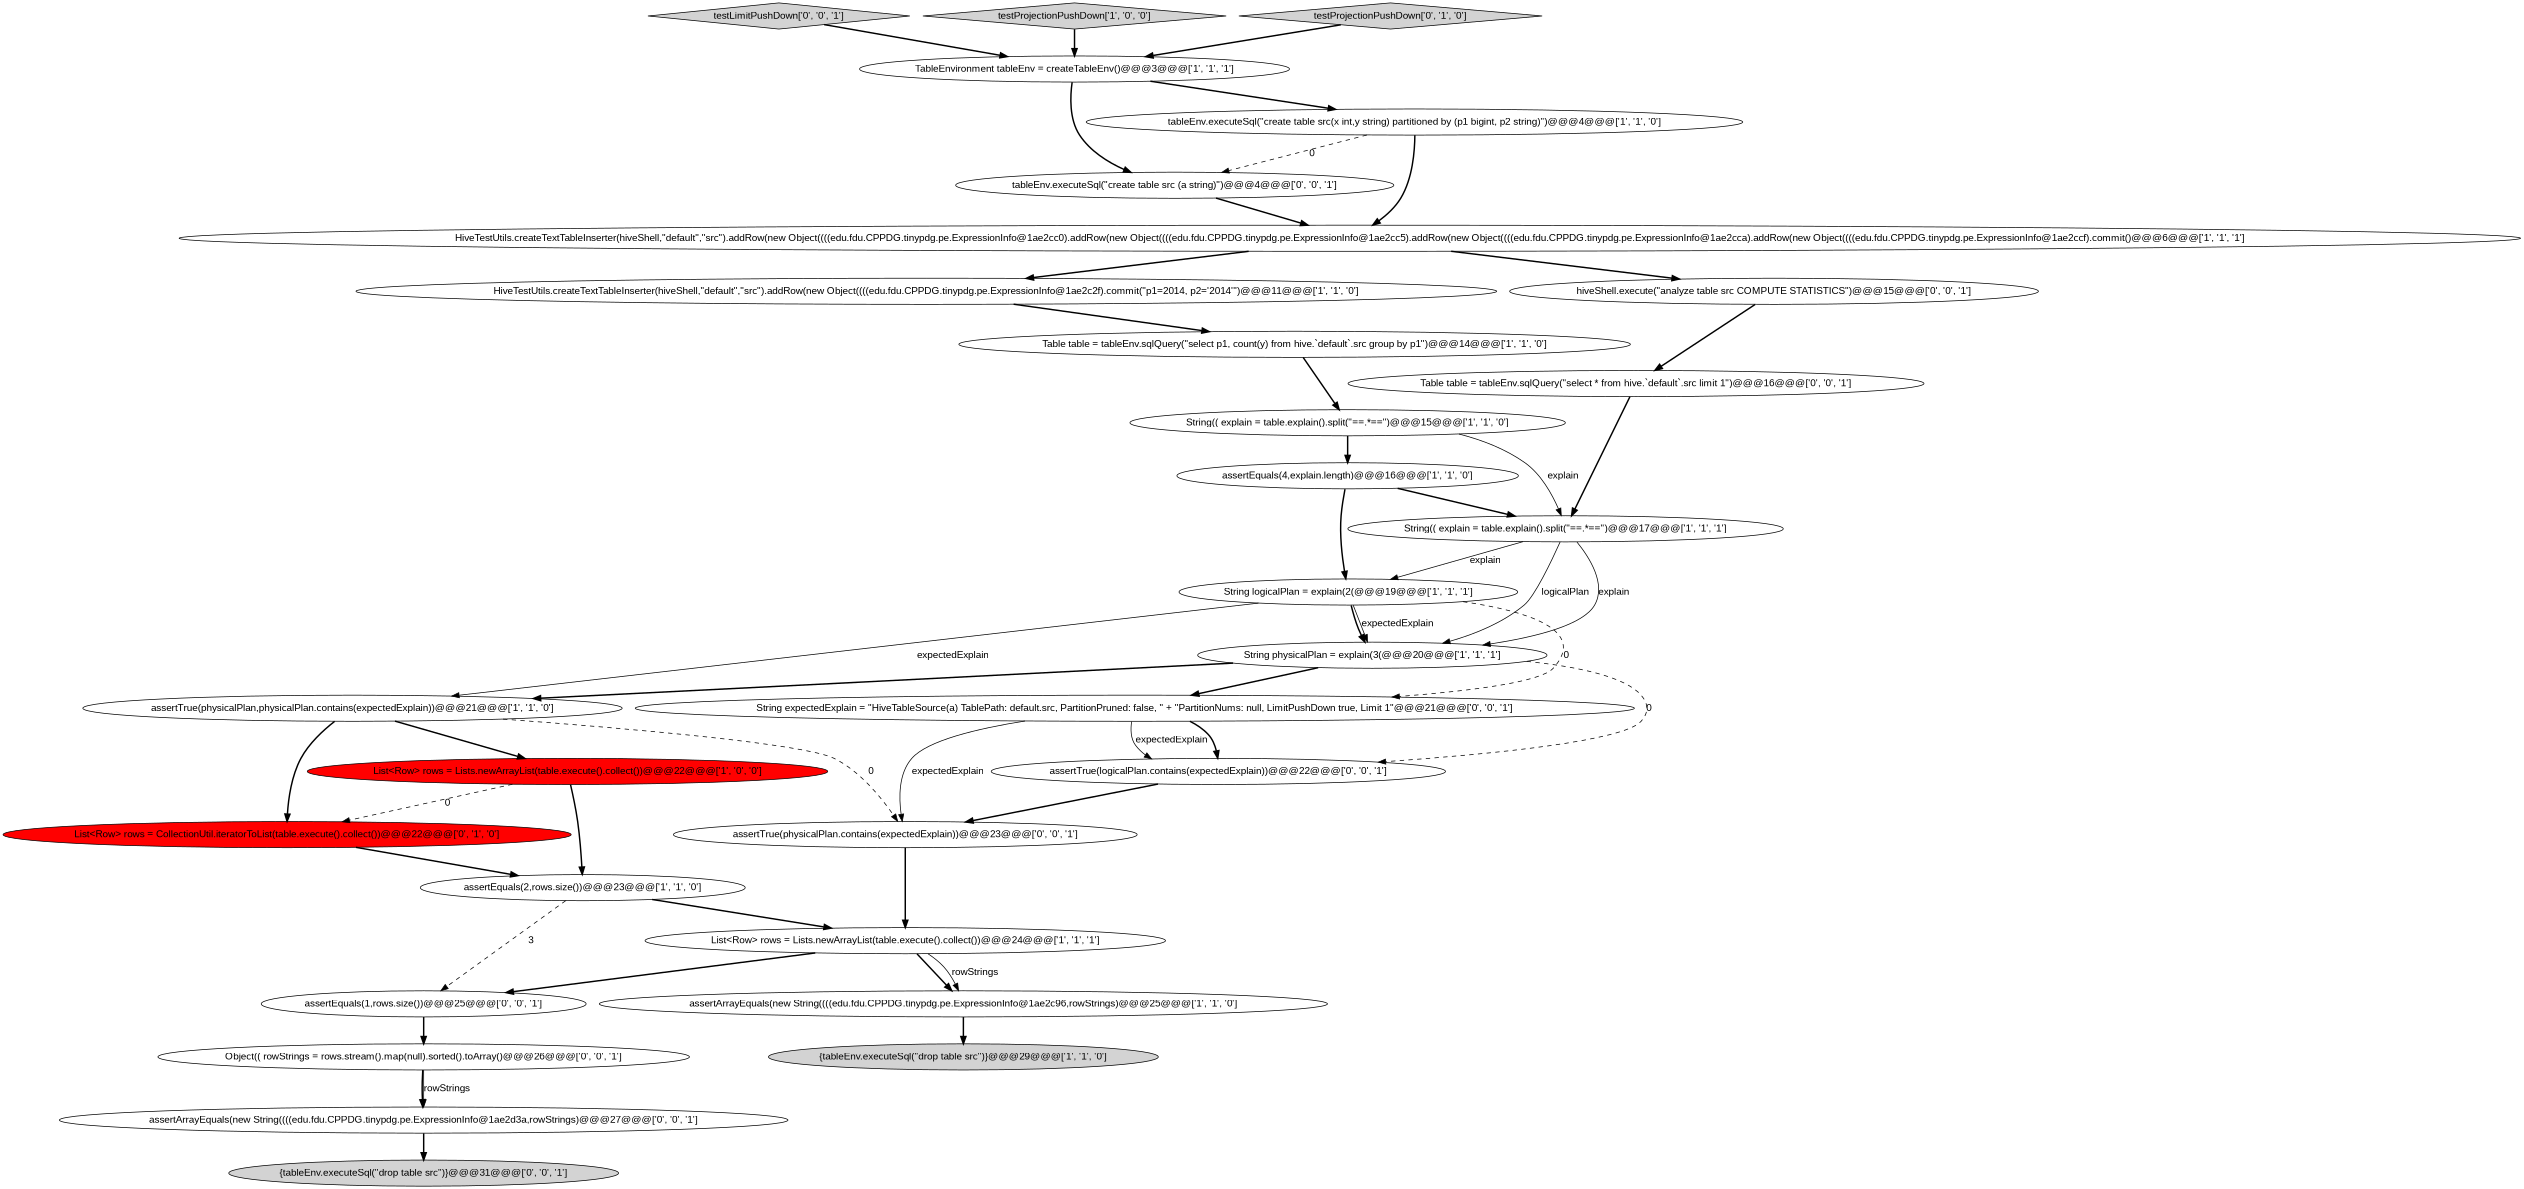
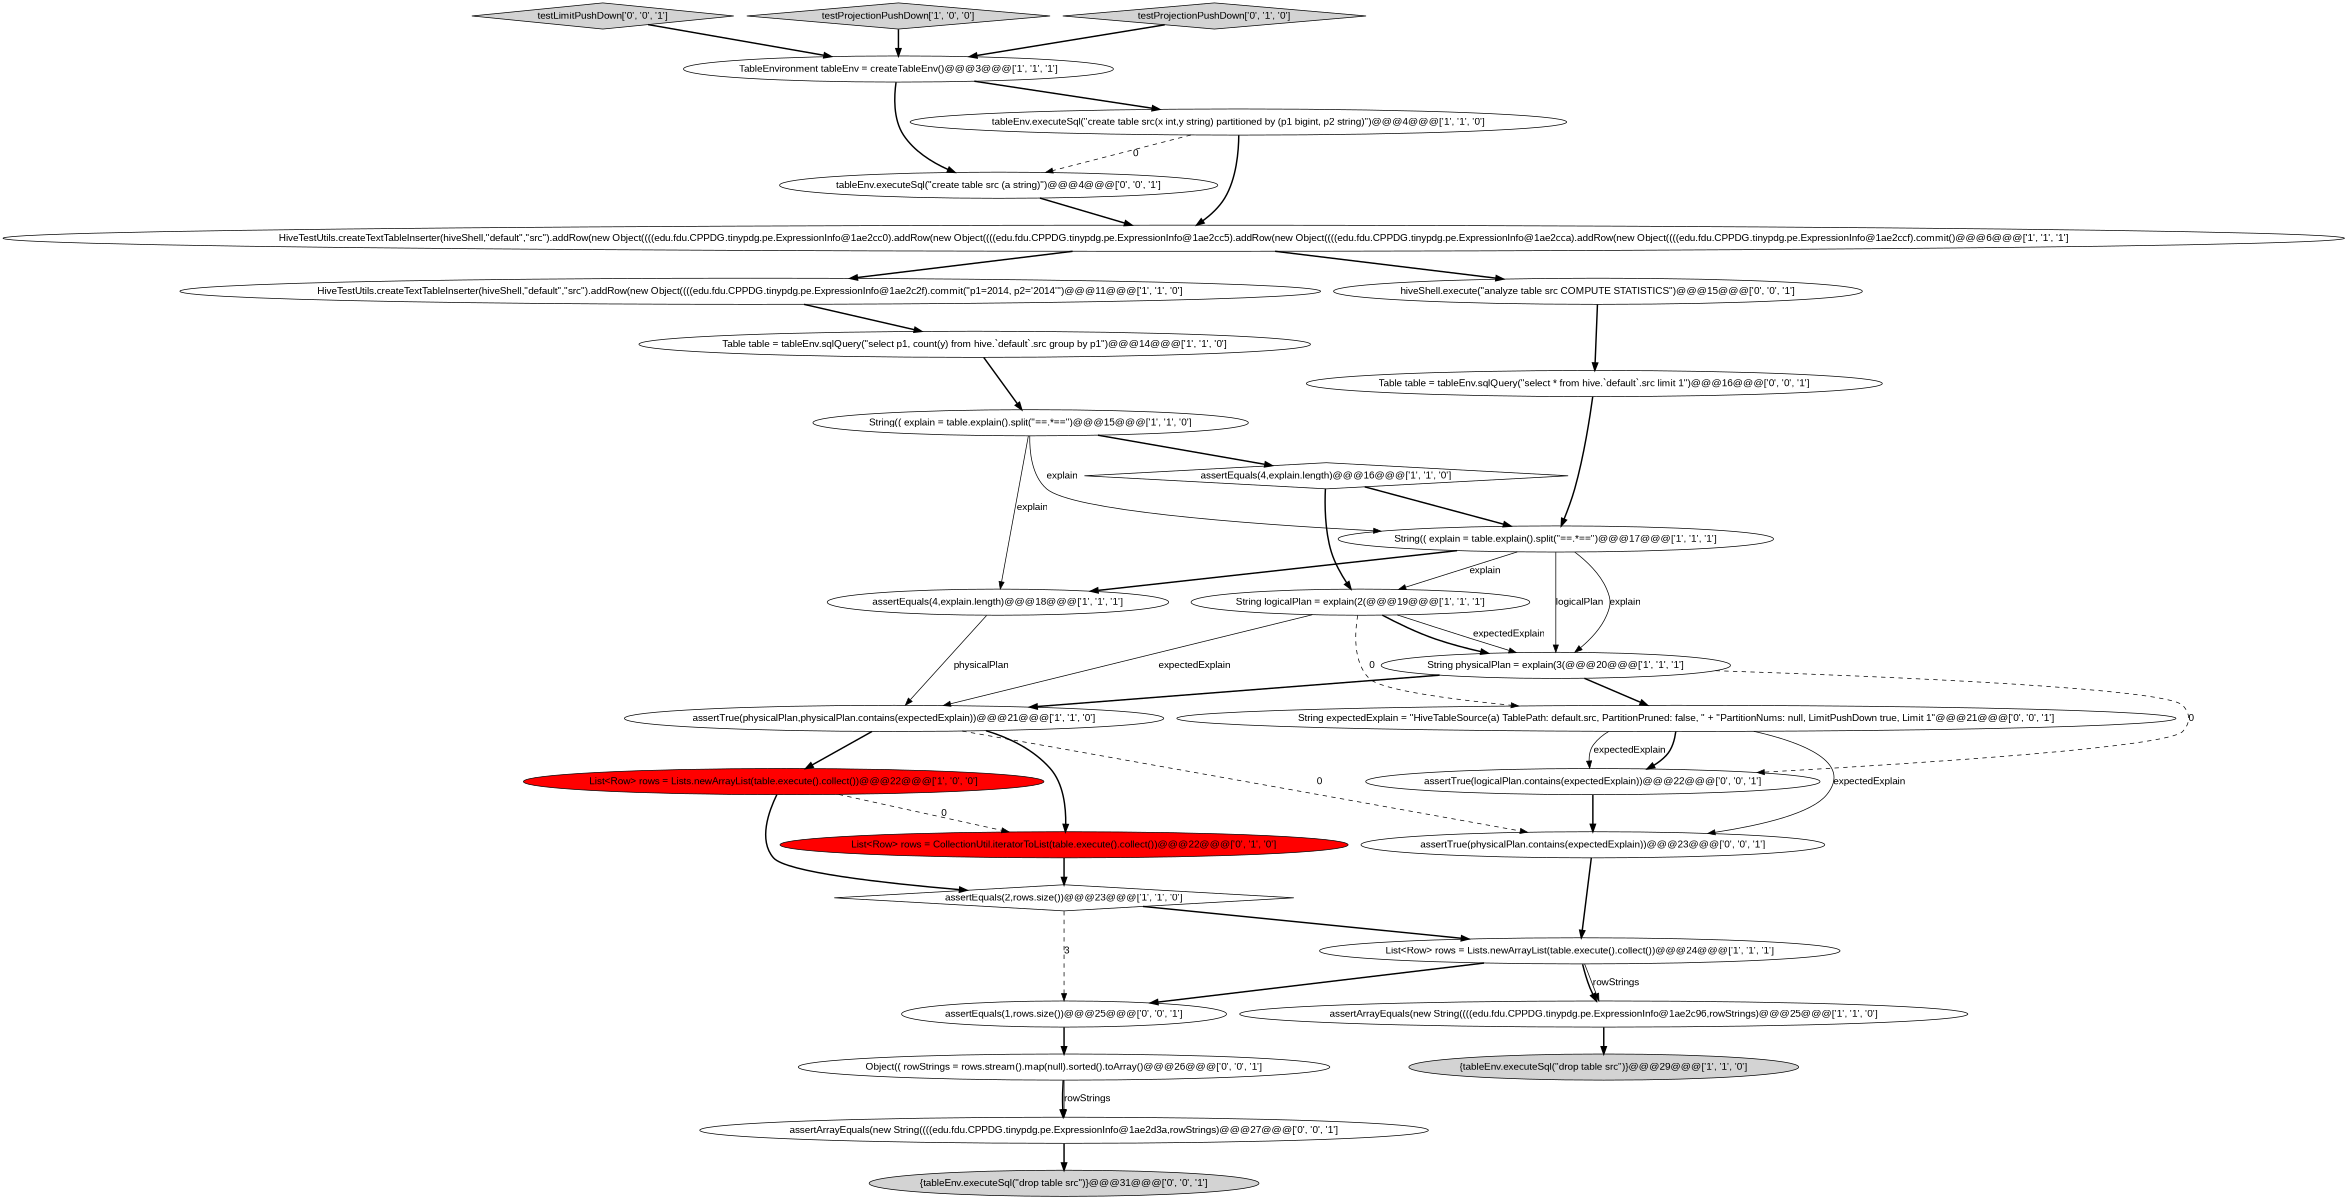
  digraph {
    fontname="Liberation Sans"
    node [fillcolor=white fontname="Liberation Sans" shape=ellipse style=filled]
    edge [fontname="Liberation Sans" style=bold]
    n1 [label="String logicalPlan = explain(2(@@@19@@@['1', '1', '1']"]
    n2 [label="String physicalPlan = explain(3(@@@20@@@['1', '1', '1']"]
    n3 [label="String expectedExplain = \"HiveTableSource(a) TablePath: default.src, PartitionPruned: false, \" + \"PartitionNums: null, LimitPushDown true, Limit 1\"@@@21@@@['0', '0', '1']"]
    n4 [label="assertTrue(physicalPlan,physicalPlan.contains(expectedExplain))@@@21@@@['1', '1', '0']"]
    n5 [label="assertTrue(logicalPlan.contains(expectedExplain))@@@22@@@['0', '0', '1']"]
    n6 [label="assertTrue(physicalPlan.contains(expectedExplain))@@@23@@@['0', '0', '1']"]
    n7 [fillcolor=red label="List<Row> rows = Lists.newArrayList(table.execute().collect())@@@22@@@['1', '0', '0']"]
    n8 [fillcolor=red label="List<Row> rows = CollectionUtil.iteratorToList(table.execute().collect())@@@22@@@['0', '1', '0']"]
    n9 [label="HiveTestUtils.createTextTableInserter(hiveShell,\"default\",\"src\").addRow(new Object((((edu.fdu.CPPDG.tinypdg.pe.ExpressionInfo@1ae2c2f).commit(\"p1=2014, p2='2014'\")@@@11@@@['1', '1', '0']"]
    n10 [label="Table table = tableEnv.sqlQuery(\"select p1, count(y) from hive.`default`.src group by p1\")@@@14@@@['1', '1', '0']"]
    n11 [label="String(( explain = table.explain().split(\"==.*==\")@@@15@@@['1', '1', '0']"]
    n12 [label="List<Row> rows = Lists.newArrayList(table.execute().collect())@@@24@@@['1', '1', '1']"]
    n13 [fillcolor=lightgray label="{tableEnv.executeSql(\"drop table src\")}@@@29@@@['1', '1', '0']"]
    n14 [fillcolor=lightgray label="testLimitPushDown['0', '0', '1']" shape=diamond]
    n15 [label="TableEnvironment tableEnv = createTableEnv()@@@3@@@['1', '1', '1']"]
    n16 [label="tableEnv.executeSql(\"create table src (a string)\")@@@4@@@['0', '0', '1']"]
    n17 [label="tableEnv.executeSql(\"create table src(x int,y string) partitioned by (p1 bigint, p2 string)\")@@@4@@@['1', '1', '0']"]
    n18 [label="HiveTestUtils.createTextTableInserter(hiveShell,\"default\",\"src\").addRow(new Object((((edu.fdu.CPPDG.tinypdg.pe.ExpressionInfo@1ae2cc0).addRow(new Object((((edu.fdu.CPPDG.tinypdg.pe.ExpressionInfo@1ae2cc5).addRow(new Object((((edu.fdu.CPPDG.tinypdg.pe.ExpressionInfo@1ae2cca).addRow(new Object((((edu.fdu.CPPDG.tinypdg.pe.ExpressionInfo@1ae2ccf).commit()@@@6@@@['1', '1', '1']"]
    n19 [label="hiveShell.execute(\"analyze table src COMPUTE STATISTICS\")@@@15@@@['0', '0', '1']"]
    n20 [label="assertEquals(1,rows.size())@@@25@@@['0', '0', '1']"]
    n21 [label="assertArrayEquals(new String((((edu.fdu.CPPDG.tinypdg.pe.ExpressionInfo@1ae2c96,rowStrings)@@@25@@@['1', '1', '0']"]
-   n22 [label="assertEquals(2,rows.size())@@@23@@@['1', '1', '0']"]
-   n23 [label="assertEquals(4,explain.length)@@@16@@@['1', '1', '0']"]
+   n22 [label="assertEquals(2,rows.size())@@@23@@@['1', '1', '0']" shape=diamond]
+   n23 [label="assertEquals(4,explain.length)@@@16@@@['1', '1', '0']" shape=diamond]
    n24 [label="String(( explain = table.explain().split(\"==.*==\")@@@17@@@['1', '1', '1']"]
+   n25 [label="assertEquals(4,explain.length)@@@18@@@['1', '1', '1']"]
    n26 [fillcolor=lightgray label="testProjectionPushDown['1', '0', '0']" shape=diamond]
    n27 [fillcolor=lightgray label="testProjectionPushDown['0', '1', '0']" shape=diamond]
    n28 [label="Table table = tableEnv.sqlQuery(\"select * from hive.`default`.src limit 1\")@@@16@@@['0', '0', '1']"]
    n29 [label="Object(( rowStrings = rows.stream().map(null).sorted().toArray()@@@26@@@['0', '0', '1']"]
    n30 [label="assertArrayEquals(new String((((edu.fdu.CPPDG.tinypdg.pe.ExpressionInfo@1ae2d3a,rowStrings)@@@27@@@['0', '0', '1']"]
    n31 [fillcolor=lightgray label="{tableEnv.executeSql(\"drop table src\")}@@@31@@@['0', '0', '1']"]
    n1 -> n2 [label=expectedExplain style=solid]
    n1 -> n2
    n1 -> n3 [label=0 style=dashed]
    n1 -> n4 [label=expectedExplain style=solid]
    n2 -> n3
    n2 -> n4
    n2 -> n5 [label=0 style=dashed]
    n3 -> n5 [label=expectedExplain style=solid]
    n3 -> n5
    n3 -> n6 [label=expectedExplain style=solid]
    n4 -> n6 [label=0 style=dashed]
    n4 -> n7
    n4 -> n8
    n5 -> n6
    n6 -> n12
    n7 -> n8 [label=0 style=dashed]
    n7 -> n22
    n8 -> n22
    n9 -> n10
    n10 -> n11
    n11 -> n23
    n11 -> n24 [label=explain style=solid]
+   n11 -> n25 [label=explain style=solid]
    n12 -> n20
    n12 -> n21
    n12 -> n21 [label=rowStrings style=solid]
    n14 -> n15
    n15 -> n16
    n15 -> n17
    n16 -> n18
    n17 -> n16 [label=0 style=dashed]
    n17 -> n18
    n18 -> n9
    n18 -> n19
    n19 -> n28
    n20 -> n29
    n21 -> n13
    n22 -> n12
    n22 -> n20 [label=3 style=dashed]
    n23 -> n1
    n23 -> n24
    n24 -> n1 [label=explain style=solid]
    n24 -> n2 [label=explain style=solid]
    n24 -> n2 [label=logicalPlan style=solid]
+   n24 -> n25
+   n25 -> n4 [label=physicalPlan style=solid]
    n26 -> n15
    n27 -> n15
    n28 -> n24
    n29 -> n30
    n29 -> n30 [label=rowStrings style=solid]
    n30 -> n31
  }
